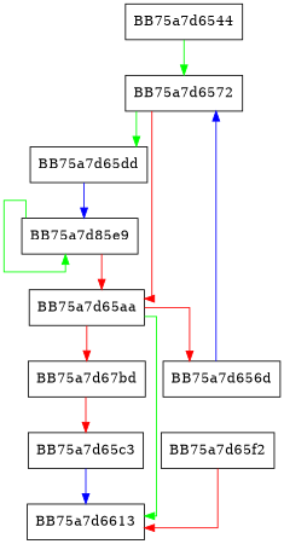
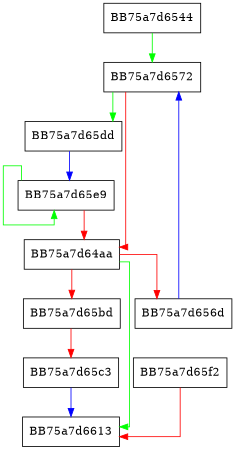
  digraph {
    splines=ortho
    node [shape=box]
    edge [color=red]
    BB75a7d6544
    BB75a7d6572
    BB75a7d65dd
-   BB75a7d65aa
+   BB75a7d65aa [label=BB75a7d64aa]
    BB75a7d656d
-   BB75a7d65e9 [label=BB75a7d85e9]
+   BB75a7d65e9
    BB75a7d6613
-   BB75a7d65bd [label=BB75a7d67bd]
+   BB75a7d65bd
    BB75a7d65c3
    BB75a7d65f2
    BB75a7d6544 -> BB75a7d6572 [color=green]
    BB75a7d6572 -> BB75a7d65dd [color=green]
    BB75a7d6572 -> BB75a7d65aa
    BB75a7d65dd -> BB75a7d65e9 [color=blue]
    BB75a7d65aa -> BB75a7d656d
    BB75a7d65aa -> BB75a7d6613 [color=green]
    BB75a7d65aa -> BB75a7d65bd
    BB75a7d656d -> BB75a7d6572 [color=blue]
    BB75a7d65e9 -> BB75a7d65aa
    BB75a7d65e9 -> BB75a7d65e9 [color=green]
    BB75a7d65bd -> BB75a7d65c3
    BB75a7d65c3 -> BB75a7d6613 [color=blue]
    BB75a7d65f2 -> BB75a7d6613
  }
